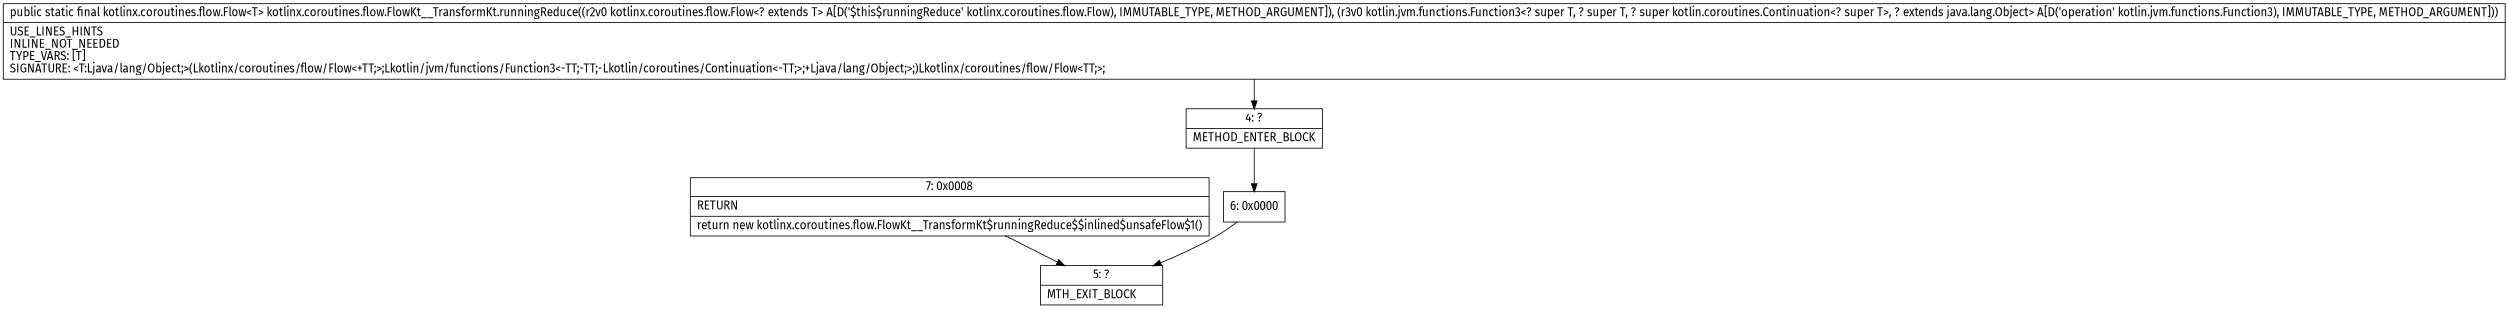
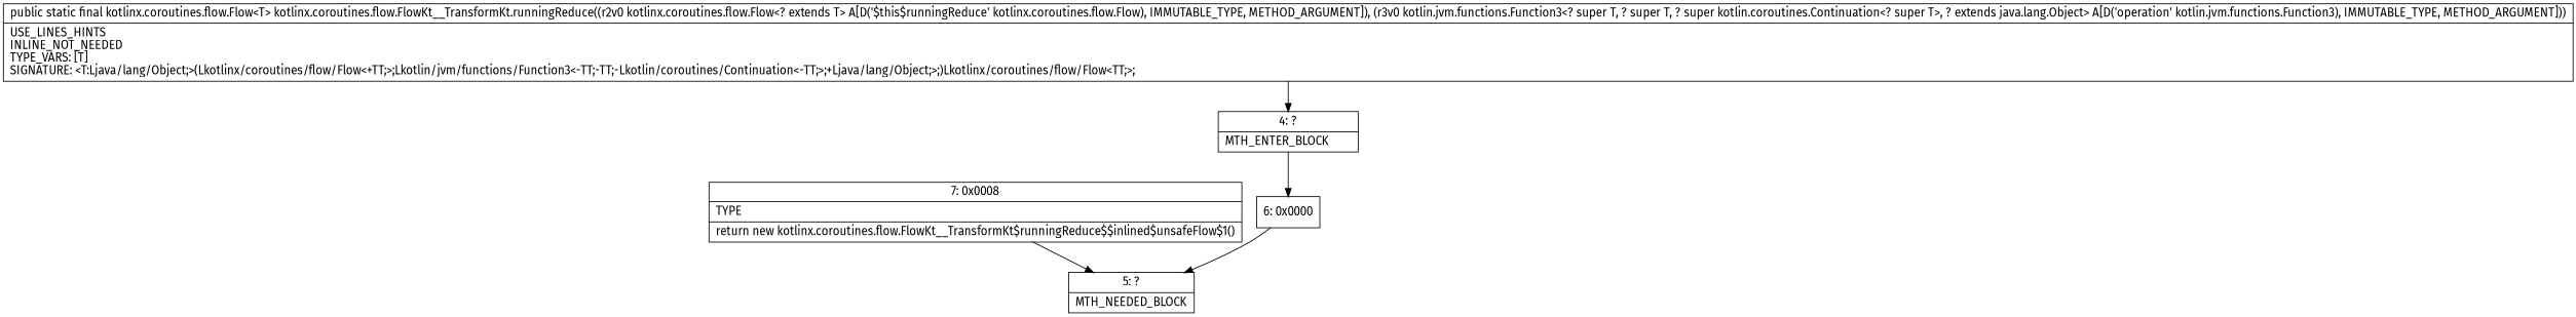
  digraph {
    fontname="Fira Sans"
    node [fontname="Fira Sans" shape=record]
    edge [fontname="Fira Sans"]
-   n1 [label="{4\:\ ?|METHOD_ENTER_BLOCK\l}"]
+   n1 [label="{4\:\ ?|MTH_ENTER_BLOCK\l}"]
    n2 [label="{6\:\ 0x0000}"]
-   n3 [label="{5\:\ ?|MTH_EXIT_BLOCK\l}"]
-   n4 [label="{7\:\ 0x0008|RETURN\l|return new kotlinx.coroutines.flow.FlowKt__TransformKt$runningReduce$$inlined$unsafeFlow$1()\l}"]
+   n3 [label="{5\:\ ?|MTH_NEEDED_BLOCK\l}"]
+   n4 [label="{7\:\ 0x0008|TYPE\l|return new kotlinx.coroutines.flow.FlowKt__TransformKt$runningReduce$$inlined$unsafeFlow$1()\l}"]
    n5 [label="{public static final kotlinx.coroutines.flow.Flow\<T\> kotlinx.coroutines.flow.FlowKt__TransformKt.runningReduce((r2v0 kotlinx.coroutines.flow.Flow\<? extends T\> A[D('$this$runningReduce' kotlinx.coroutines.flow.Flow), IMMUTABLE_TYPE, METHOD_ARGUMENT]), (r3v0 kotlin.jvm.functions.Function3\<? super T, ? super T, ? super kotlin.coroutines.Continuation\<? super T\>, ? extends java.lang.Object\> A[D('operation' kotlin.jvm.functions.Function3), IMMUTABLE_TYPE, METHOD_ARGUMENT]))  | USE_LINES_HINTS\lINLINE_NOT_NEEDED\lTYPE_VARS: [T]\lSIGNATURE: \<T:Ljava\/lang\/Object;\>(Lkotlinx\/coroutines\/flow\/Flow\<+TT;\>;Lkotlin\/jvm\/functions\/Function3\<\-TT;\-TT;\-Lkotlin\/coroutines\/Continuation\<\-TT;\>;+Ljava\/lang\/Object;\>;)Lkotlinx\/coroutines\/flow\/Flow\<TT;\>;\l}"]
    n1 -> n2
    n2 -> n3
    n4 -> n3
    n5 -> n1
  }
